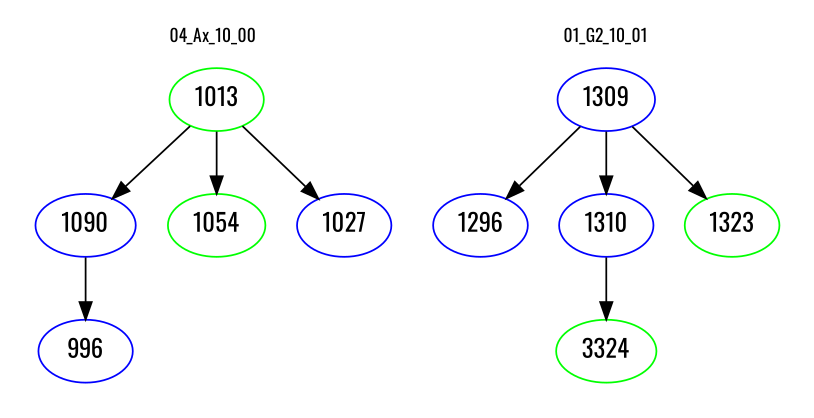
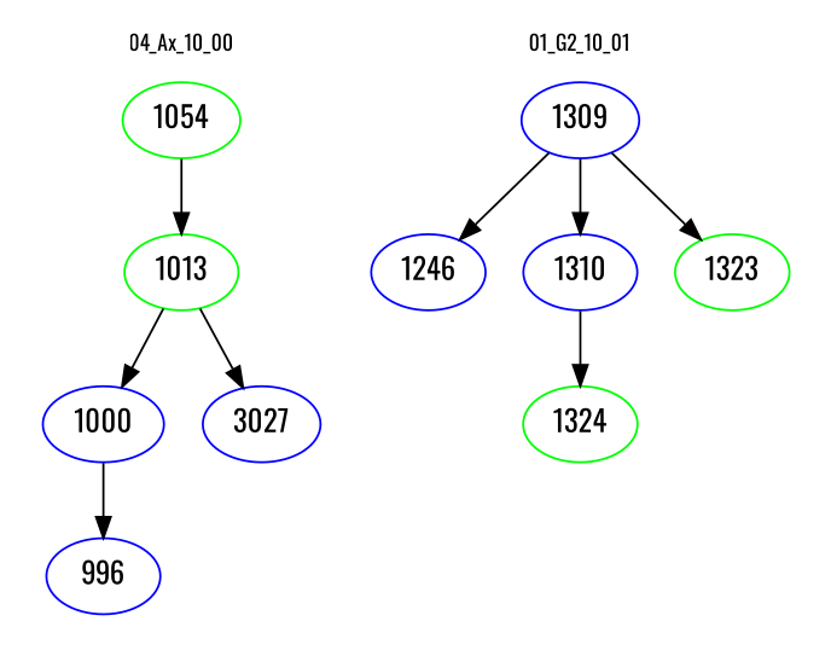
  digraph {
    fontname=Oswald
    node [color=blue fontname=Oswald]
    edge [color=black fontname=Oswald]
    n1 [color=green label=1013]
-   n2 [label=1090]
+   n2 [label=1000]
    n3 [color=green label=1054]
-   n4 [label=1027]
+   n4 [label=3027]
    n5 [label=996]
    n6 [label=1309]
-   n7 [label=1296]
+   n7 [label=1246]
    n8 [label=1310]
    n9 [color=green label=1323]
-   n10 [color=green label=3324]
+   n10 [color=green label=1324]
    subgraph cluster_1 {
      color=white
      fontsize=10
      label="04_Ax_10_00"
      n1
      n2
      n3
      n4
      n5
    }
    subgraph cluster_2 {
      color=white
      fontsize=10
      label="01_G2_10_01"
      n6
      n7
      n8
      n9
      n10
    }
    n1 -> n2
-   n1 -> n3
+   n3 -> n1
    n1 -> n4
    n2 -> n5
    n6 -> n7
    n6 -> n8
    n6 -> n9
    n8 -> n10
  }
